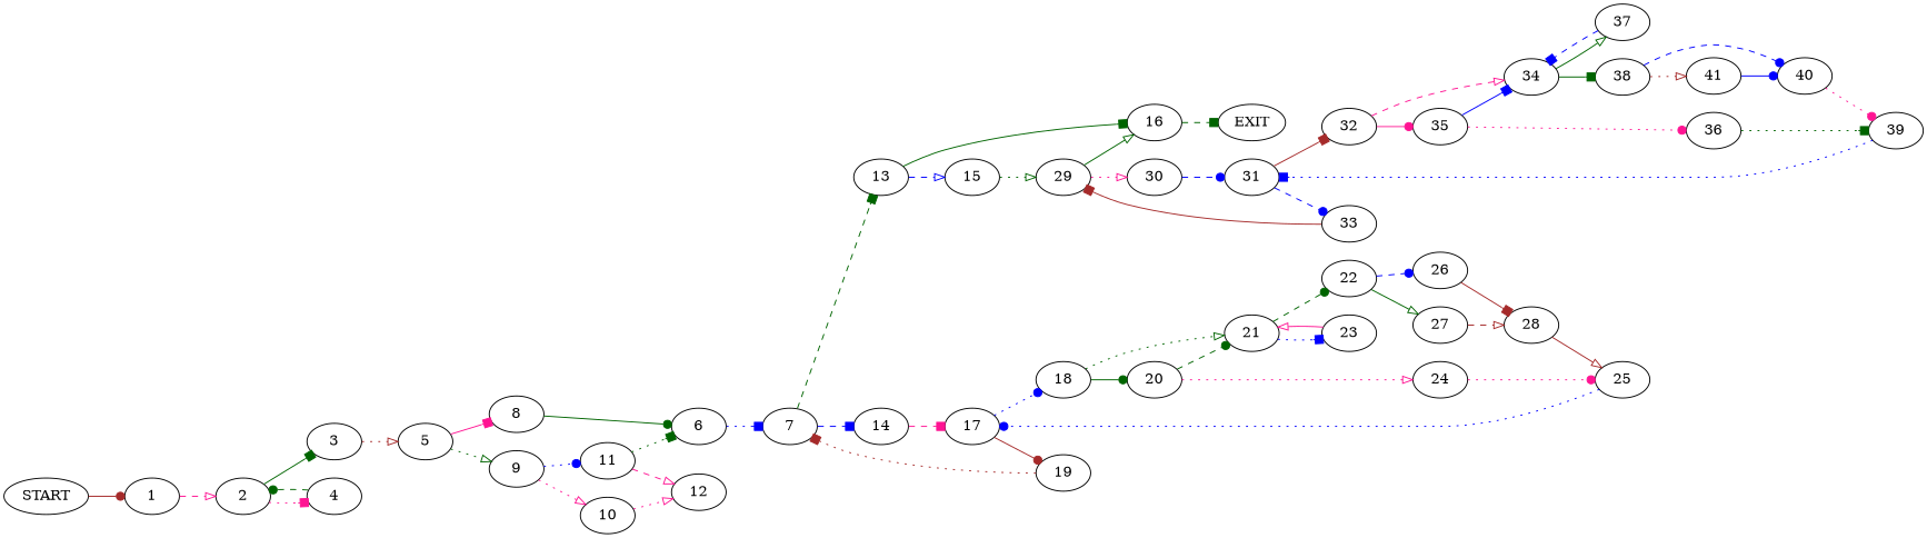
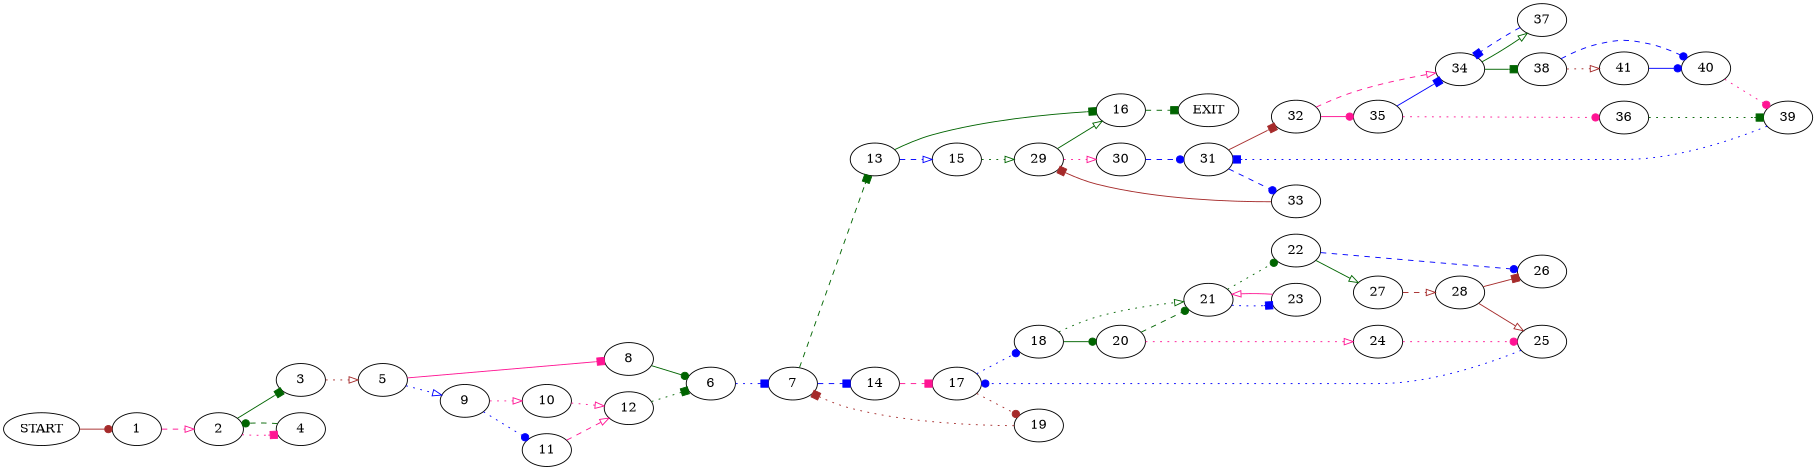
  digraph {
    rankdir=LR
    edge [arrowhead=box color=darkgreen style=dotted]
    n1 [label=START]
    1
    2
    n4 [label=EXIT]
    3
    4
    5
    8
    9
    6
    7
    10
    11
    13
    14
    15
    16
    17
    12
    29
    18
    19
    30
    20
    21
    24
    22
    23
    25
    26
    27
    28
    31
    32
    33
    34
    35
    37
    38
    36
    40
    41
    39
    n1 -> 1 [arrowhead=dot color=brown style=solid]
    1 -> 2 [arrowhead=onormal color=deeppink style=dashed]
    2 -> 3 [style=solid]
    2 -> 4 [color=deeppink]
    3 -> 5 [arrowhead=onormal color=brown]
    4 -> 2 [arrowhead=dot style=dashed]
    5 -> 8 [color=deeppink style=solid]
-   5 -> 9 [arrowhead=onormal]
+   5 -> 9 [arrowhead=onormal color=blue]
    8 -> 6 [arrowhead=dot style=solid]
    9 -> 10 [arrowhead=onormal color=deeppink]
    9 -> 11 [arrowhead=dot color=blue]
    6 -> 7 [color=blue]
    7 -> 13 [style=dashed]
    7 -> 14 [color=blue style=dashed]
    10 -> 12 [arrowhead=onormal color=deeppink]
    11 -> 12 [arrowhead=onormal color=deeppink style=dashed]
    13 -> 15 [arrowhead=onormal color=blue style=dashed]
    13 -> 16 [style=solid]
    14 -> 17 [color=deeppink style=dashed]
    15 -> 29 [arrowhead=onormal]
    16 -> n4 [style=dashed]
    17 -> 18 [arrowhead=dot color=blue]
-   17 -> 19 [arrowhead=dot color=brown style=solid]
-   11 -> 6
+   17 -> 19 [arrowhead=dot color=brown]
+   12 -> 6
    29 -> 16 [arrowhead=onormal style=solid]
    29 -> 30 [arrowhead=onormal color=deeppink]
    18 -> 20 [arrowhead=dot style=solid]
    18 -> 21 [arrowhead=onormal]
    19 -> 7 [color=brown]
    30 -> 31 [arrowhead=dot color=blue style=dashed]
    20 -> 21 [arrowhead=dot style=dashed]
    20 -> 24 [arrowhead=onormal color=deeppink]
-   21 -> 22 [arrowhead=dot style=dashed]
+   21 -> 22 [arrowhead=dot]
    21 -> 23 [color=blue]
    24 -> 25 [arrowhead=dot color=deeppink]
    22 -> 26 [arrowhead=dot color=blue style=dashed]
    22 -> 27 [arrowhead=onormal style=solid]
    23 -> 21 [arrowhead=onormal color=deeppink style=solid]
    25 -> 17 [arrowhead=dot color=blue]
-   26 -> 28 [color=brown style=solid]
+   28 -> 26 [color=brown style=solid]
    27 -> 28 [arrowhead=onormal color=brown style=dashed]
    28 -> 25 [arrowhead=onormal color=brown style=solid]
    31 -> 32 [color=brown style=solid]
    31 -> 33 [arrowhead=dot color=blue style=dashed]
    32 -> 34 [arrowhead=onormal color=deeppink style=dashed]
    32 -> 35 [arrowhead=dot color=deeppink style=solid]
    33 -> 29 [color=brown style=solid]
    34 -> 37 [arrowhead=onormal style=solid]
    34 -> 38 [style=solid]
    35 -> 34 [color=blue style=solid]
    35 -> 36 [arrowhead=dot color=deeppink]
    37 -> 34 [color=blue style=dashed]
    38 -> 40 [arrowhead=dot color=blue style=dashed]
    38 -> 41 [arrowhead=onormal color=brown]
    36 -> 39
    40 -> 39 [arrowhead=dot color=deeppink]
    41 -> 40 [arrowhead=dot color=blue style=solid]
    39 -> 31 [color=blue]
  }
